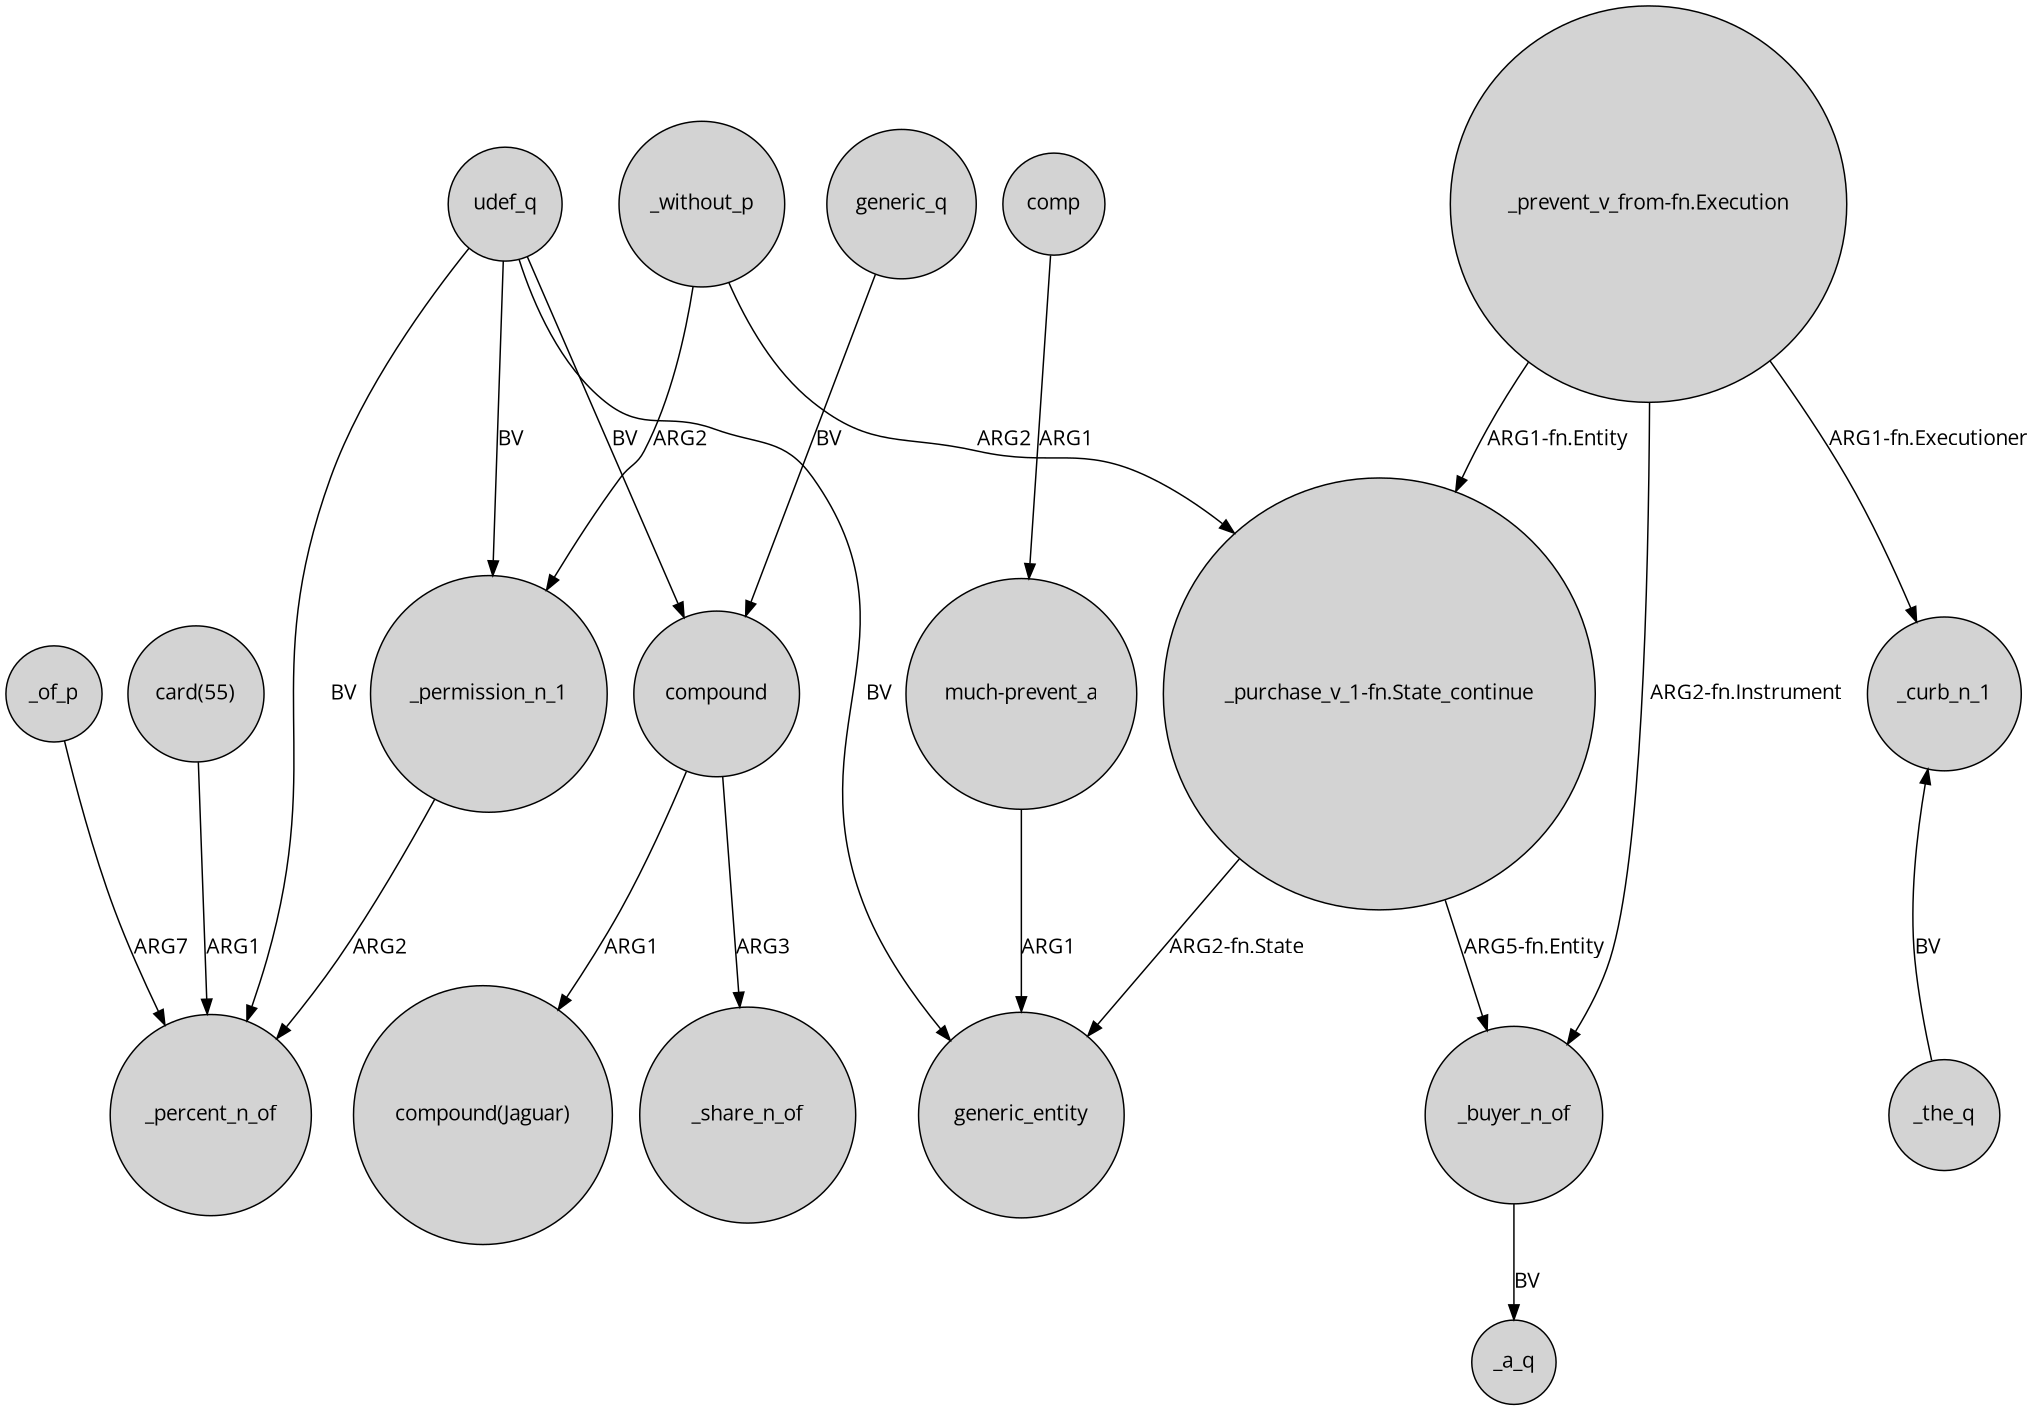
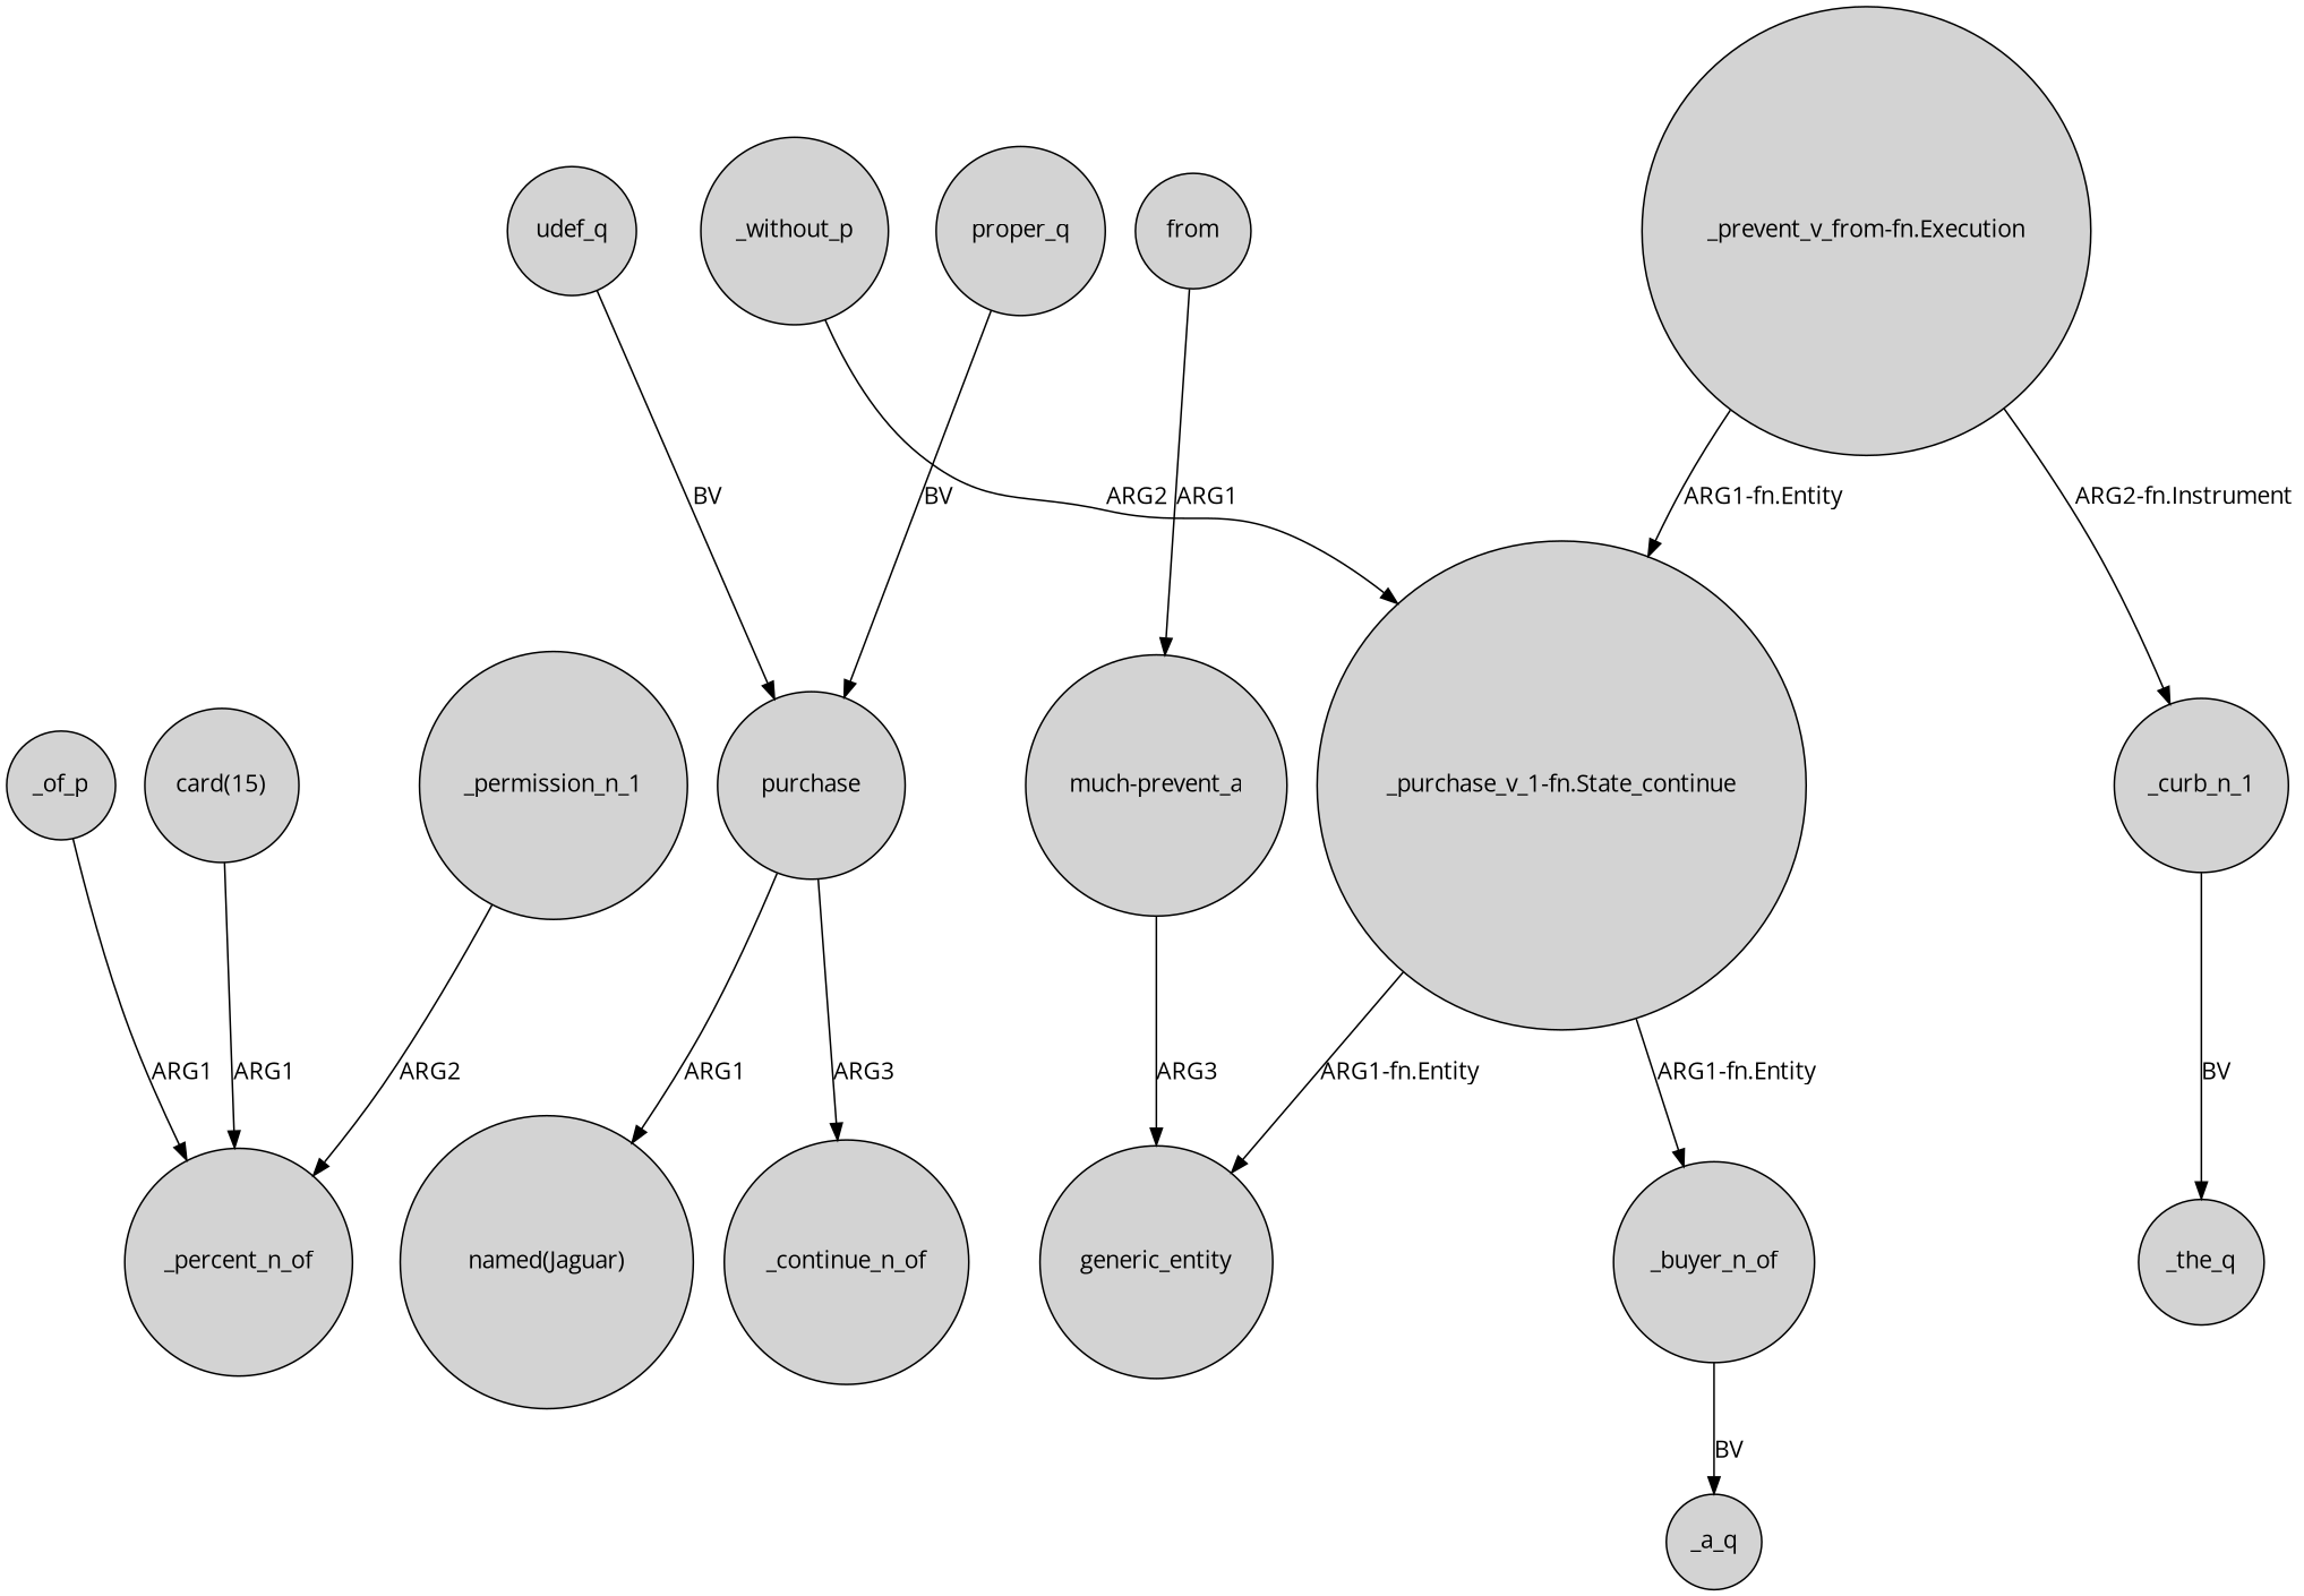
  digraph {
    fontname="Open Sans"
    node [fontname="Open Sans" shape=circle style=filled]
    edge [fontname="Open Sans"]
    "_purchase_v_1-fn.State_continue"
    generic_entity
    _buyer_n_of
    _a_q
-   compound
-   _share_n_of
-   "named(Jaguar)" [label="compound(Jaguar)"]
+   compound [label=purchase]
+   _share_n_of [label=_continue_n_of]
+   "named(Jaguar)"
    "_prevent_v_from-fn.Execution"
    _curb_n_1
    _of_p
    _percent_n_of
    udef_q
    _permission_n_1
    n14 [label="much-prevent_a"]
-   comp
+   comp [label=from]
    _without_p
-   proper_q [label=generic_q]
-   "card(15)" [label="card(55)"]
+   proper_q
+   "card(15)"
    _the_q
-   "_purchase_v_1-fn.State_continue" -> generic_entity [label="ARG2-fn.State"]
-   "_purchase_v_1-fn.State_continue" -> _buyer_n_of [label="ARG5-fn.Entity"]
+   "_purchase_v_1-fn.State_continue" -> generic_entity [label="ARG1-fn.Entity"]
+   "_purchase_v_1-fn.State_continue" -> _buyer_n_of [label="ARG1-fn.Entity"]
    _buyer_n_of -> _a_q [label=BV]
    compound -> _share_n_of [label=ARG3]
    compound -> "named(Jaguar)" [label=ARG1]
    "_prevent_v_from-fn.Execution" -> "_purchase_v_1-fn.State_continue" [label="ARG1-fn.Entity"]
-   "_prevent_v_from-fn.Execution" -> _buyer_n_of [label="ARG2-fn.Instrument"]
-   "_prevent_v_from-fn.Execution" -> _curb_n_1 [label="ARG1-fn.Executioner"]
-   _of_p -> _percent_n_of [label=ARG7]
-   udef_q -> generic_entity [label=BV]
+   "_prevent_v_from-fn.Execution" -> _curb_n_1 [label="ARG2-fn.Instrument"]
+   _of_p -> _percent_n_of [label=ARG1]
    udef_q -> compound [label=BV]
-   udef_q -> _percent_n_of [label=BV]
-   udef_q -> _permission_n_1 [label=BV]
    _permission_n_1 -> _percent_n_of [label=ARG2]
-   n14 -> generic_entity [label=ARG1]
+   n14 -> generic_entity [label=ARG3]
    comp -> n14 [label=ARG1]
    _without_p -> "_purchase_v_1-fn.State_continue" [label=ARG2]
-   _without_p -> _permission_n_1 [label=ARG2]
    proper_q -> compound [label=BV]
    "card(15)" -> _percent_n_of [label=ARG1]
-   _the_q -> _curb_n_1 [label=BV]
+   _curb_n_1 -> _the_q [label=BV]
  }
